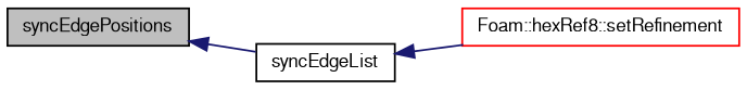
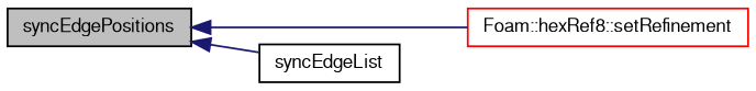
  digraph {
    rankdir=LR
    node [color=black fontname=FreeSans fontsize=10 shape=record]
    edge [color=midnightblue dir=back fontname=FreeSans fontsize=10 labelfontname=FreeSans labelfontsize=10 style=solid]
    n1 [fillcolor=grey75 fontcolor=black height=0.2 label=syncEdgePositions style=filled width=0.4]
    n2 [color=red height=0.2 label="Foam::hexRef8::setRefinement" width=0.4]
    n3 [height=0.2 label=syncEdgeList width=0.4]
-   n3 -> n2
+   n1 -> n2
    n1 -> n3
  }
